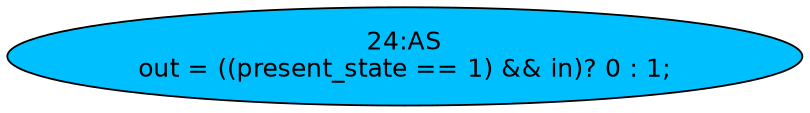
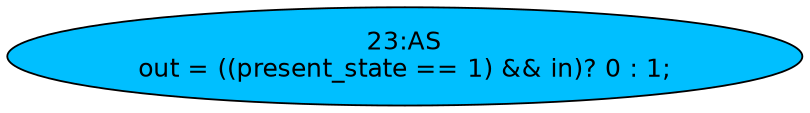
  strict digraph {
    fontname="DejaVu Sans"
-   n1 [ast="<pyverilog.vparser.ast.Assign object at 0x7fe7b1b18390>" def_var="['out']" fillcolor=deepskyblue label="24:AS\nout = ((present_state == 1) && in)? 0 : 1;" statements="[]" style=filled typ=Assign use_var="['present_state', 'in']" fontname="DejaVu Sans"]
+   n1 [ast="<pyverilog.vparser.ast.Assign object at 0x7fe7b1b18390>" def_var="['out']" fillcolor=deepskyblue label="23:AS\nout = ((present_state == 1) && in)? 0 : 1;" statements="[]" style=filled typ=Assign use_var="['present_state', 'in']" fontname="DejaVu Sans"]
  }
